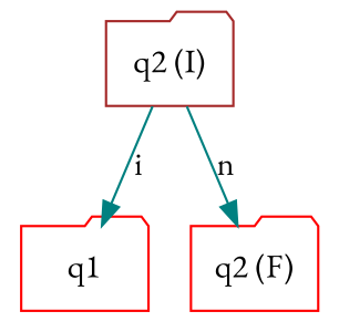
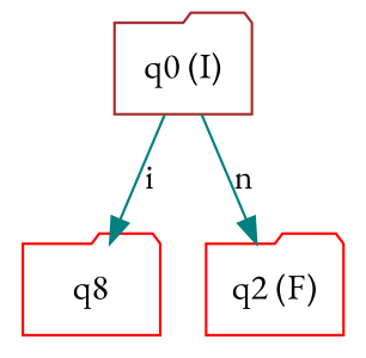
  digraph {
    fontname="EB Garamond"
    rankdir=TB
    node [color=red fontname="EB Garamond" shape=folder]
    edge [color=teal fontname="EB Garamond"]
-   n1 [color=brown label="q2 (I)"]
-   n2 [label=q1]
+   n1 [color=brown label="q0 (I)"]
+   n2 [label=q8]
    n3 [label="q2 (F)"]
    n1 -> n2 [label=i]
    n1 -> n3 [label=n]
  }
